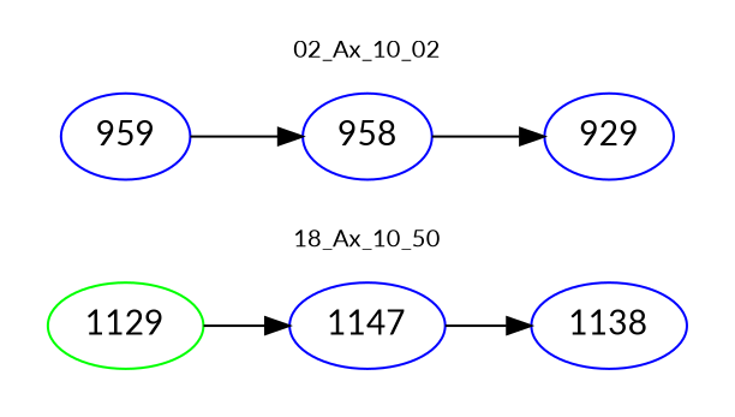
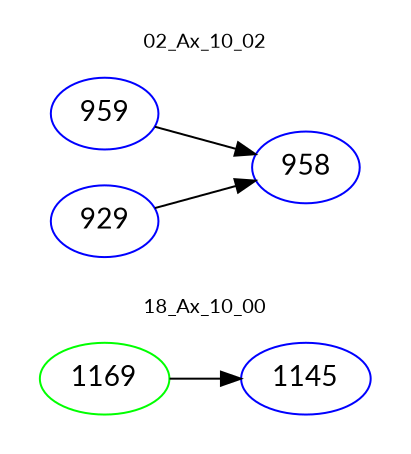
  digraph {
    fontname=Lato
    rankdir=LR
    node [color=blue fontname=Lato]
    edge [color=black fontname=Lato]
-   n1 [color=green label=1129]
-   n2 [label=1147]
-   n3 [label=1138]
+   n1 [color=green label=1169]
+   n2 [label=1145]
    n4 [label=959]
    n5 [label=958]
    n6 [label=929]
    subgraph cluster_1 {
      color=white
      fontsize=10
-     label="18_Ax_10_50"
+     label="18_Ax_10_00"
      n1
      n2
-     n3
    }
    subgraph cluster_2 {
      color=white
      fontsize=10
      label="02_Ax_10_02"
      n4
      n5
      n6
    }
    n1 -> n2
-   n2 -> n3
    n4 -> n5
-   n5 -> n6
+   n6 -> n5
  }
